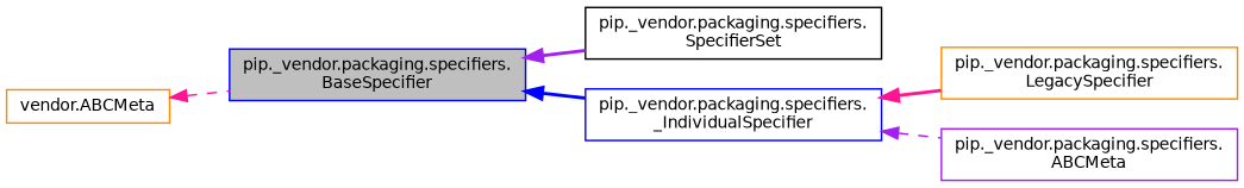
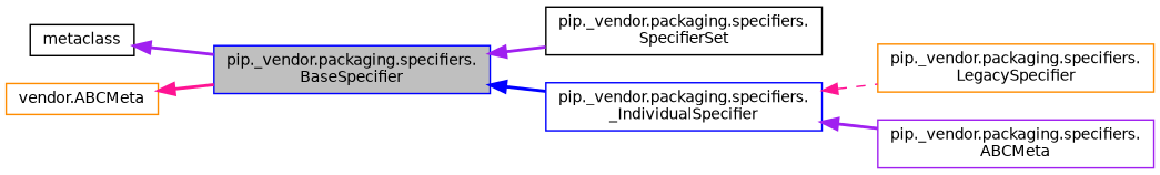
  digraph {
    rankdir=LR
    node [color=blue fillcolor=white fontname=Helvetica fontsize=10 shape=record style=filled]
    edge [color=purple dir=back fontname=Helvetica fontsize=10 labelfontname=Helvetica labelfontsize=10 style=bold]
    n1 [fillcolor=grey75 fontcolor=black height=0.2 label="pip._vendor.packaging.specifiers.\lBaseSpecifier" width=0.4]
    n2 [color=black height=0.2 label="pip._vendor.packaging.specifiers.\lSpecifierSet" width=0.4]
    n3 [height=0.2 label="pip._vendor.packaging.specifiers.\l_IndividualSpecifier" width=0.4]
    n4 [color=darkorange height=0.2 label="pip._vendor.packaging.specifiers.\lLegacySpecifier" width=0.4]
    n5 [color=purple height=0.2 label="pip._vendor.packaging.specifiers.\lABCMeta" width=0.4]
+   n6 [color=black height=0.2 label=metaclass width=0.4]
    n7 [color=darkorange height=0.2 label="vendor.ABCMeta" width=0.4]
    n1 -> n2
    n1 -> n3 [color=blue]
-   n3 -> n4 [color=deeppink]
-   n3 -> n5 [style=dashed]
-   n7 -> n1 [color=deeppink style=dashed]
+   n3 -> n4 [color=deeppink style=dashed]
+   n3 -> n5
+   n6 -> n1
+   n7 -> n1 [color=deeppink]
  }
